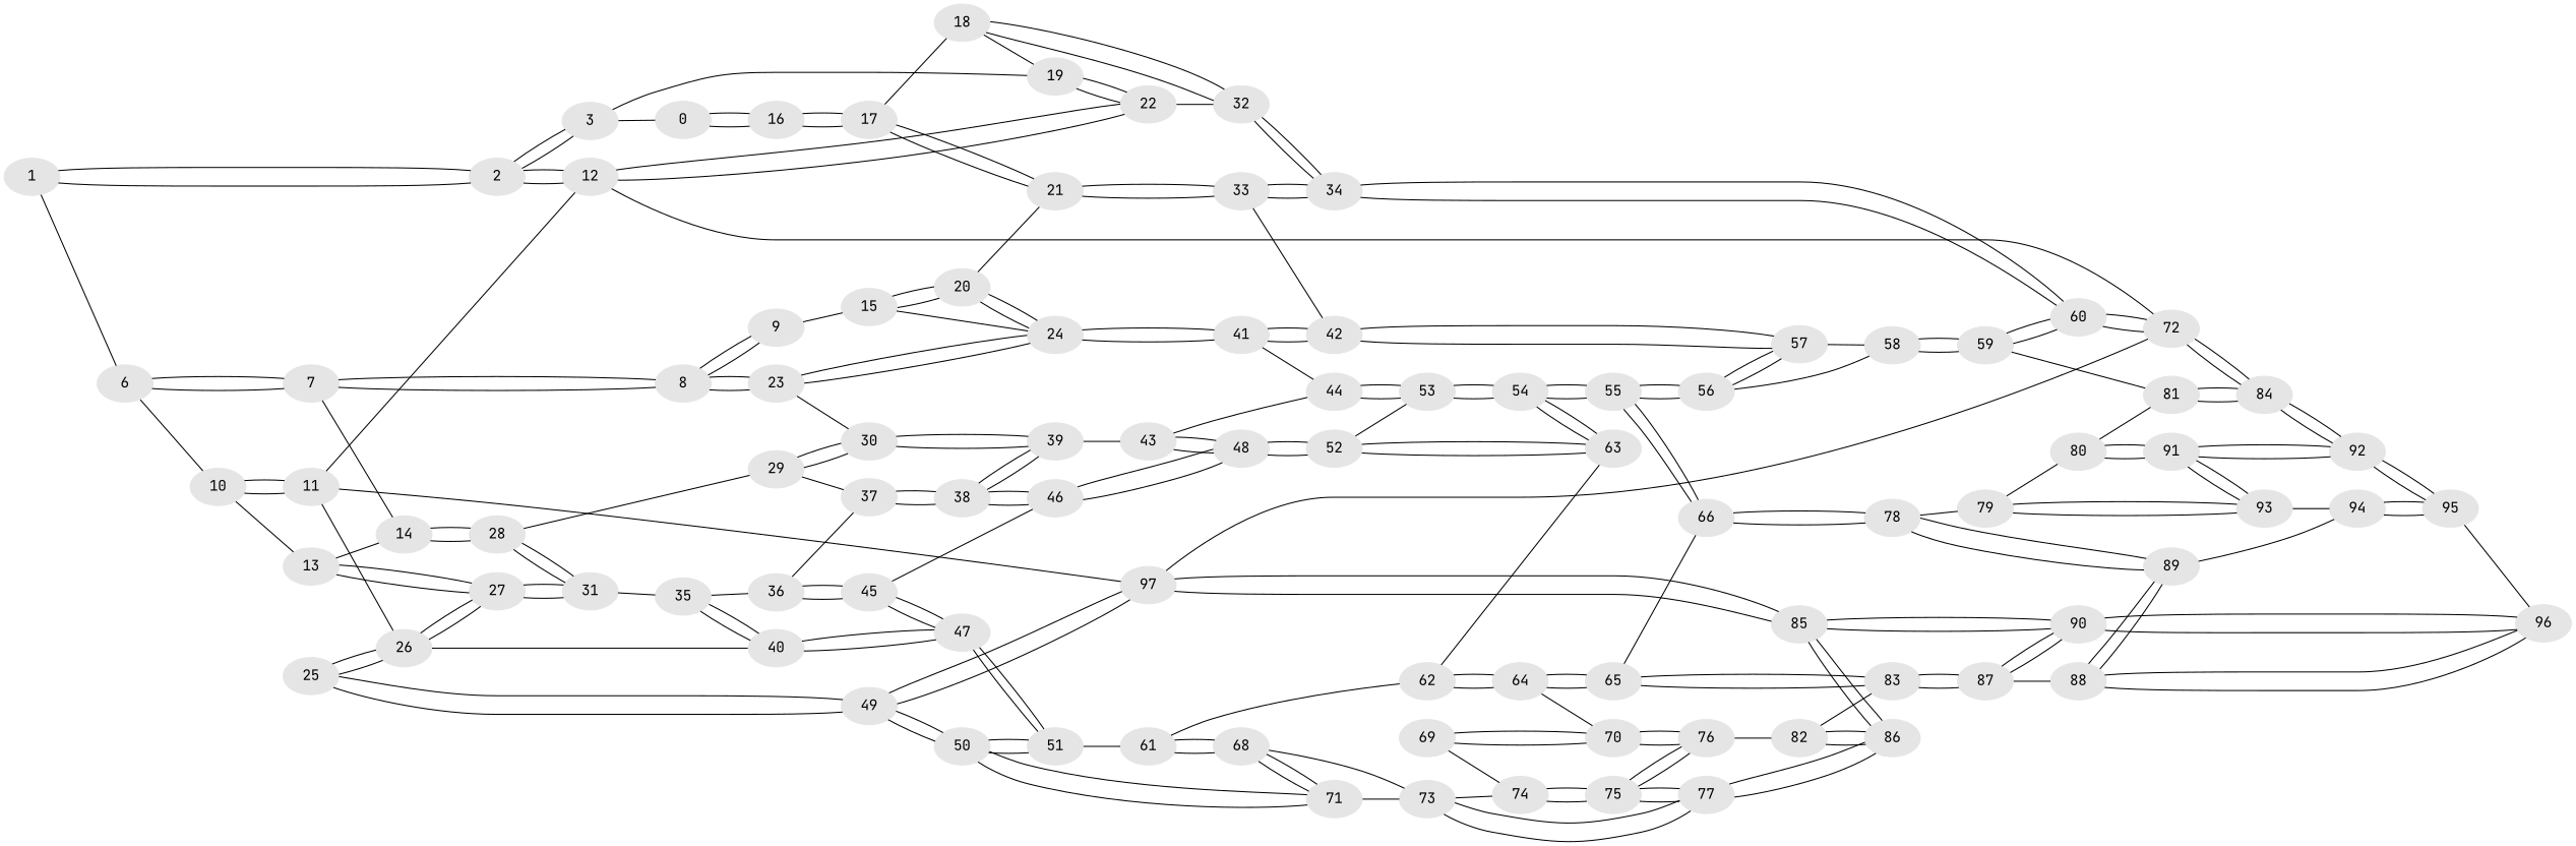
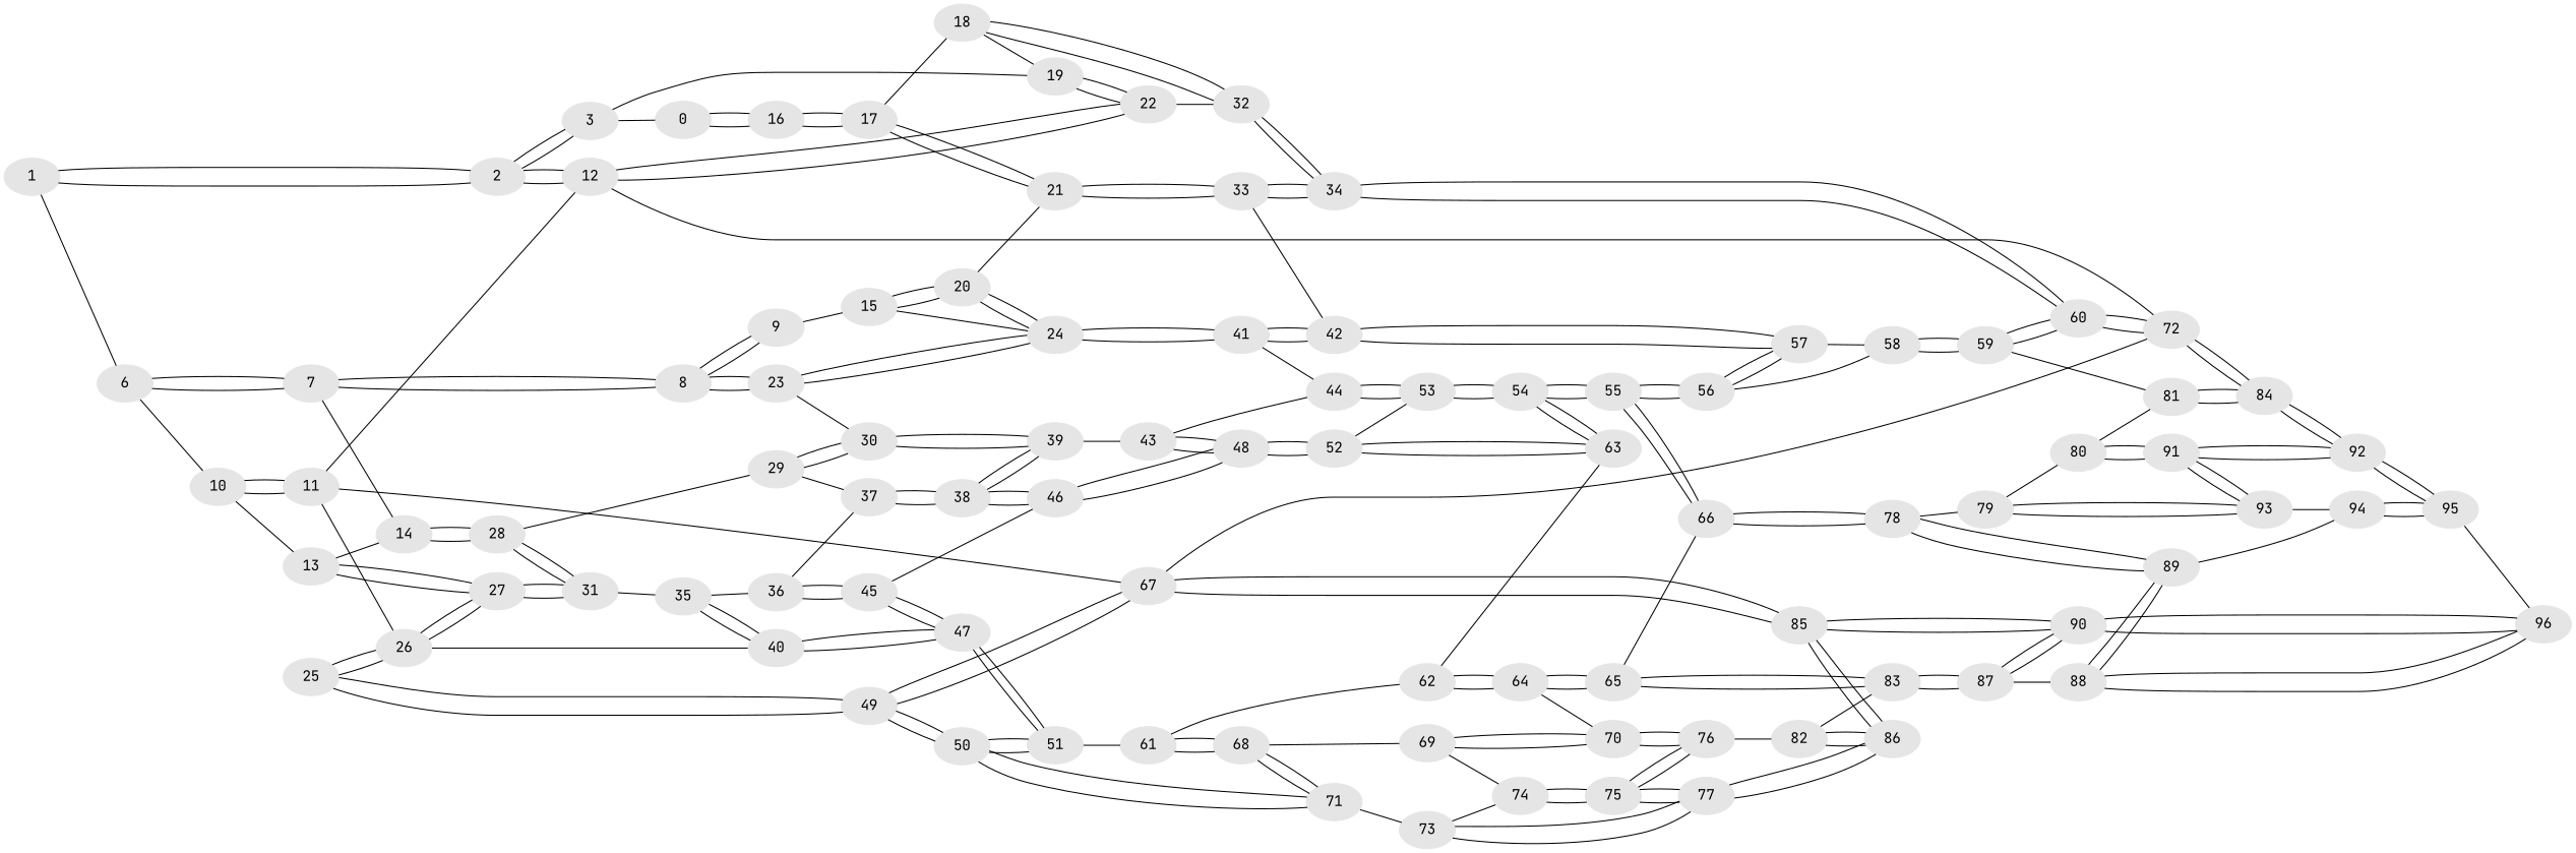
  graph {
    fontname="JetBrains Mono"
    rankdir=LR
    node [color=gray90 fontname="JetBrains Mono" style=filled]
    edge [fontname="JetBrains Mono"]
    1
    2
    6
    3
    12
    7
    10
    n8 [label=0]
    19
    22
    72
    16
    17
    9
    15
    8
    14
    11
    13
    23
    28
    24
    30
    20
-   67 [label=97]
+   67
    26
    27
    25
    49
    85
    32
    84
    31
    29
    21
    18
    33
    34
    41
    42
    39
    44
    40
    50
    47
    35
    37
    38
    43
    36
    60
    57
    45
    46
    48
    51
    53
    58
    52
    54
    61
    63
    71
    73
    62
    68
    55
    56
    66
    78
    59
    81
    64
    69
    65
    70
    83
    76
    87
    79
    89
    86
    90
    74
    75
    82
    77
    92
    80
    93
    94
    91
    88
    95
    96
    1 -- 2
    1 -- 2
    1 -- 6
    2 -- 3
    2 -- 3
    2 -- 12
    2 -- 12
    6 -- 7
    6 -- 7
    6 -- 10
    3 -- n8
    3 -- 19
    12 -- 22
    12 -- 22
    12 -- 72
    7 -- 8
    7 -- 8
    7 -- 14
    10 -- 11
    10 -- 11
    10 -- 13
    n8 -- 16
    n8 -- 16
    19 -- 22
    19 -- 22
    22 -- 32
    72 -- 84
    72 -- 84
    16 -- 17
    16 -- 17
    17 -- 21
    17 -- 21
    17 -- 18
    9 -- 15
    15 -- 24
    15 -- 20
    15 -- 20
    8 -- 9
    8 -- 9
    8 -- 23
    8 -- 23
    14 -- 28
    14 -- 28
    11 -- 12
    11 -- 67
    11 -- 26
    13 -- 14
    13 -- 27
    13 -- 27
    23 -- 24
    23 -- 24
    23 -- 30
    28 -- 31
    28 -- 31
    28 -- 29
    24 -- 41
    24 -- 41
    30 -- 39
    30 -- 39
    20 -- 24
    20 -- 24
    20 -- 21
    67 -- 72
    67 -- 85
    67 -- 85
    26 -- 27
    26 -- 27
    26 -- 40
    27 -- 31
    27 -- 31
    25 -- 26
    25 -- 26
    25 -- 49
    25 -- 49
    49 -- 67
    49 -- 67
    49 -- 50
    49 -- 50
    85 -- 86
    85 -- 86
    85 -- 90
    85 -- 90
    32 -- 34
    32 -- 34
    84 -- 92
    84 -- 92
    31 -- 35
    29 -- 30
    29 -- 30
    29 -- 37
    21 -- 33
    21 -- 33
    18 -- 19
    18 -- 32
    18 -- 32
    33 -- 34
    33 -- 34
    33 -- 42
    34 -- 60
    34 -- 60
    41 -- 42
    41 -- 42
    41 -- 44
    42 -- 57
    42 -- 57
    39 -- 43
    44 -- 53
    44 -- 53
    40 -- 47
    40 -- 47
    50 -- 51
    50 -- 51
    50 -- 71
    50 -- 71
    47 -- 51
    47 -- 51
    35 -- 40
    35 -- 40
    35 -- 36
    37 -- 38
    37 -- 38
    38 -- 39
    38 -- 39
    38 -- 46
    38 -- 46
    43 -- 44
    43 -- 48
    43 -- 48
    36 -- 37
    36 -- 45
    36 -- 45
    60 -- 72
    60 -- 72
    57 -- 58
    45 -- 47
    45 -- 47
    45 -- 46
    46 -- 48
    46 -- 48
    48 -- 52
    48 -- 52
    51 -- 61
    53 -- 54
    53 -- 54
    58 -- 59
    58 -- 59
    52 -- 53
    52 -- 63
    52 -- 63
    54 -- 63
    54 -- 63
    54 -- 55
    54 -- 55
    61 -- 62
    61 -- 68
    61 -- 68
    71 -- 73
    73 -- 74
    73 -- 77
    73 -- 77
    62 -- 63
    62 -- 64
    62 -- 64
    68 -- 71
    68 -- 71
-   68 -- 73
+   68 -- 69
    55 -- 56
    55 -- 56
    55 -- 66
    55 -- 66
    56 -- 57
    56 -- 57
    56 -- 58
    66 -- 78
    66 -- 78
    78 -- 79
    78 -- 89
    78 -- 89
    59 -- 60
    59 -- 60
    59 -- 81
    81 -- 84
    81 -- 84
    64 -- 65
    64 -- 65
    64 -- 70
    69 -- 70
    69 -- 70
    69 -- 74
    65 -- 66
    65 -- 83
    65 -- 83
    70 -- 76
    70 -- 76
    83 -- 87
    83 -- 87
    76 -- 82
    87 -- 90
    87 -- 90
    87 -- 88
    79 -- 80
    79 -- 93
    79 -- 93
    89 -- 94
    90 -- 96
    90 -- 96
    74 -- 75
    74 -- 75
    75 -- 76
    75 -- 76
    75 -- 77
    75 -- 77
    82 -- 83
    82 -- 86
    82 -- 86
    77 -- 86
    77 -- 86
    92 -- 95
    92 -- 95
    80 -- 81
    80 -- 91
    80 -- 91
    93 -- 94
    94 -- 95
    94 -- 95
    91 -- 92
    91 -- 92
    91 -- 93
    91 -- 93
    88 -- 89
    88 -- 89
    88 -- 96
    88 -- 96
    95 -- 96
  }
